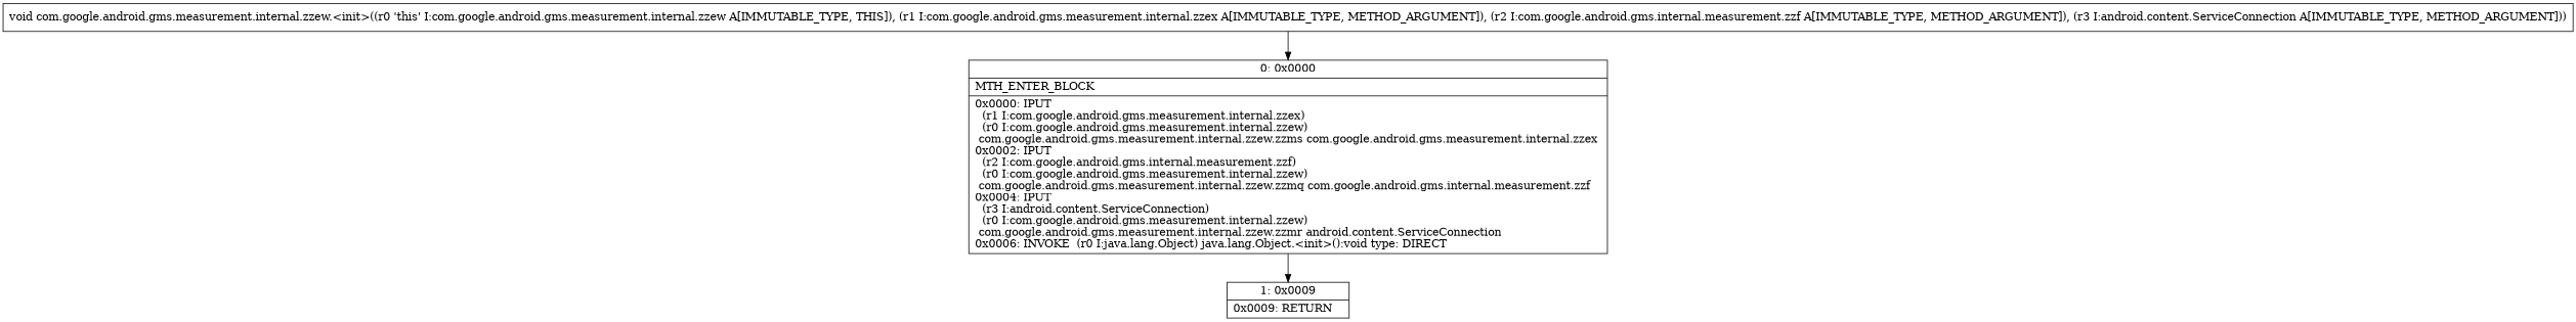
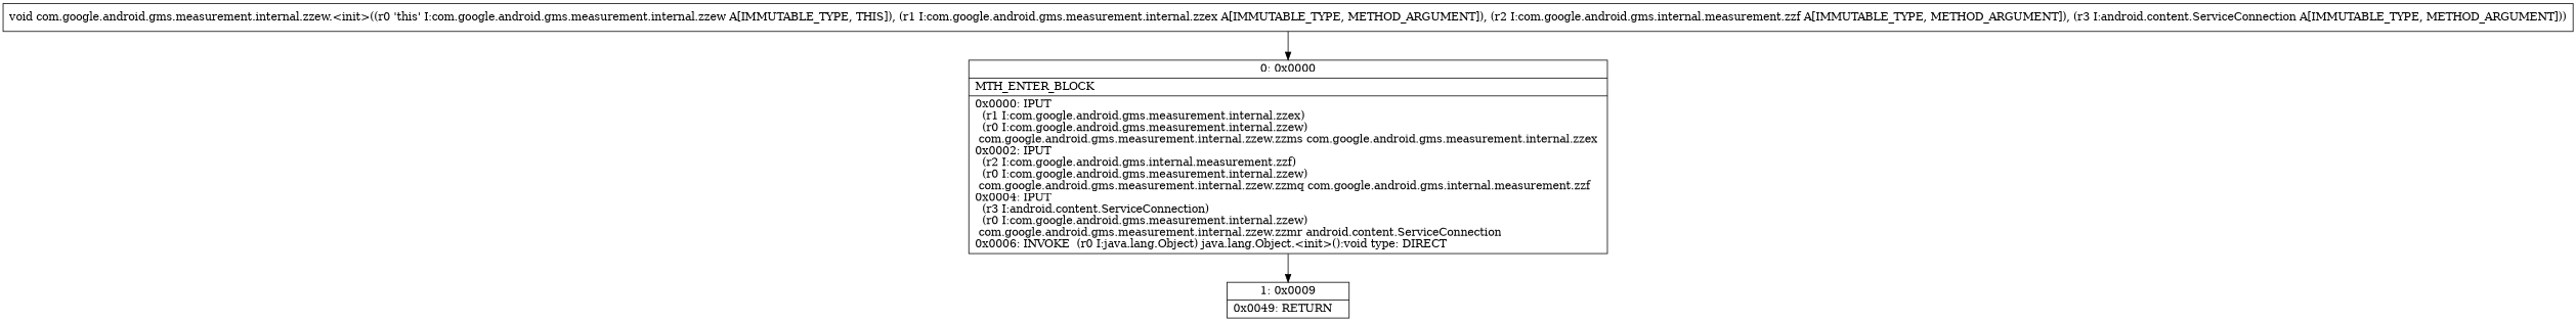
  digraph {
    node [shape=record]
    n1 [label="{0\:\ 0x0000|MTH_ENTER_BLOCK\l|0x0000: IPUT  \l  (r1 I:com.google.android.gms.measurement.internal.zzex)\l  (r0 I:com.google.android.gms.measurement.internal.zzew)\l com.google.android.gms.measurement.internal.zzew.zzms com.google.android.gms.measurement.internal.zzex \l0x0002: IPUT  \l  (r2 I:com.google.android.gms.internal.measurement.zzf)\l  (r0 I:com.google.android.gms.measurement.internal.zzew)\l com.google.android.gms.measurement.internal.zzew.zzmq com.google.android.gms.internal.measurement.zzf \l0x0004: IPUT  \l  (r3 I:android.content.ServiceConnection)\l  (r0 I:com.google.android.gms.measurement.internal.zzew)\l com.google.android.gms.measurement.internal.zzew.zzmr android.content.ServiceConnection \l0x0006: INVOKE  (r0 I:java.lang.Object) java.lang.Object.\<init\>():void type: DIRECT \l}"]
-   n2 [label="{1\:\ 0x0009|0x0009: RETURN   \l}"]
+   n2 [label="{1\:\ 0x0009|0x0049: RETURN   \l}"]
    n3 [label="{void com.google.android.gms.measurement.internal.zzew.\<init\>((r0 'this' I:com.google.android.gms.measurement.internal.zzew A[IMMUTABLE_TYPE, THIS]), (r1 I:com.google.android.gms.measurement.internal.zzex A[IMMUTABLE_TYPE, METHOD_ARGUMENT]), (r2 I:com.google.android.gms.internal.measurement.zzf A[IMMUTABLE_TYPE, METHOD_ARGUMENT]), (r3 I:android.content.ServiceConnection A[IMMUTABLE_TYPE, METHOD_ARGUMENT])) }"]
    n1 -> n2
    n3 -> n1
  }
